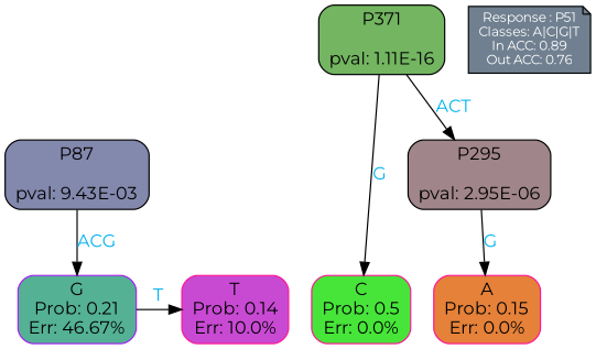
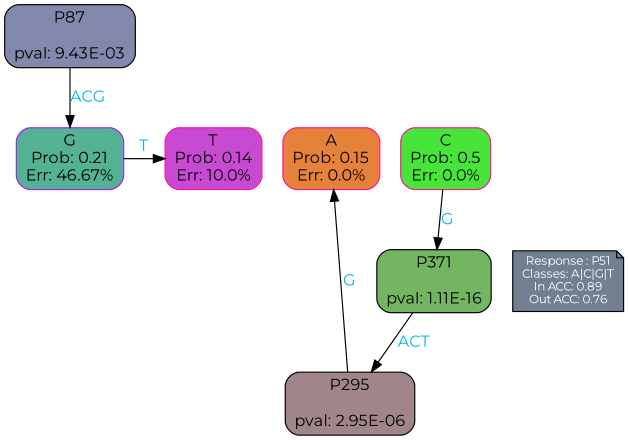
  digraph {
    fontname=Montserrat
    ranksep=equally
    splines=polylines
    node [color=black fontname=Montserrat shape=box style="filled, rounded"]
    edge [fontcolor=deepskyblue2 fontname=Montserrat]
    n1 [color=purple fillcolor="#54b194" label="G\nProb: 0.21\nErr: 46.67%"]
    n2 [color=deeppink fillcolor="#c84ad3" label="T\nProb: 0.14\nErr: 10.0%"]
    n3 [color=deeppink fillcolor="#e58139" label="A\nProb: 0.15\nErr: 0.0%"]
    n4 [color=deeppink fillcolor="#47e539" label="C\nProb: 0.5\nErr: 0.0%"]
    n5 [align=left fillcolor=slategray fontcolor=white fontsize=10 label="Response : P51\nClasses: A|C|G|T\nIn ACC: 0.89\nOut ACC: 0.76\n" shape=note style=filled]
    n6 [fillcolor="#73b561" label="P371\n\npval: 1.11E-16"]
    n7 [fillcolor="#a0858a" label="P295\n\npval: 2.95E-06"]
    n8 [fillcolor="#8388ad" label="P87\n\npval: 9.43E-03"]
    subgraph sub_1 {
      rank=same
      n1
      n2
      n3
      n4
    }
    subgraph sub_2 {
      rank=same
      n5
      n6
    }
    n1 -> n2 [label=T]
-   n6 -> n4 [label=G]
+   n4 -> n6 [label=G]
    n6 -> n7 [label=ACT]
    n7 -> n3 [label=G]
    n8 -> n1 [label=ACG]
  }
